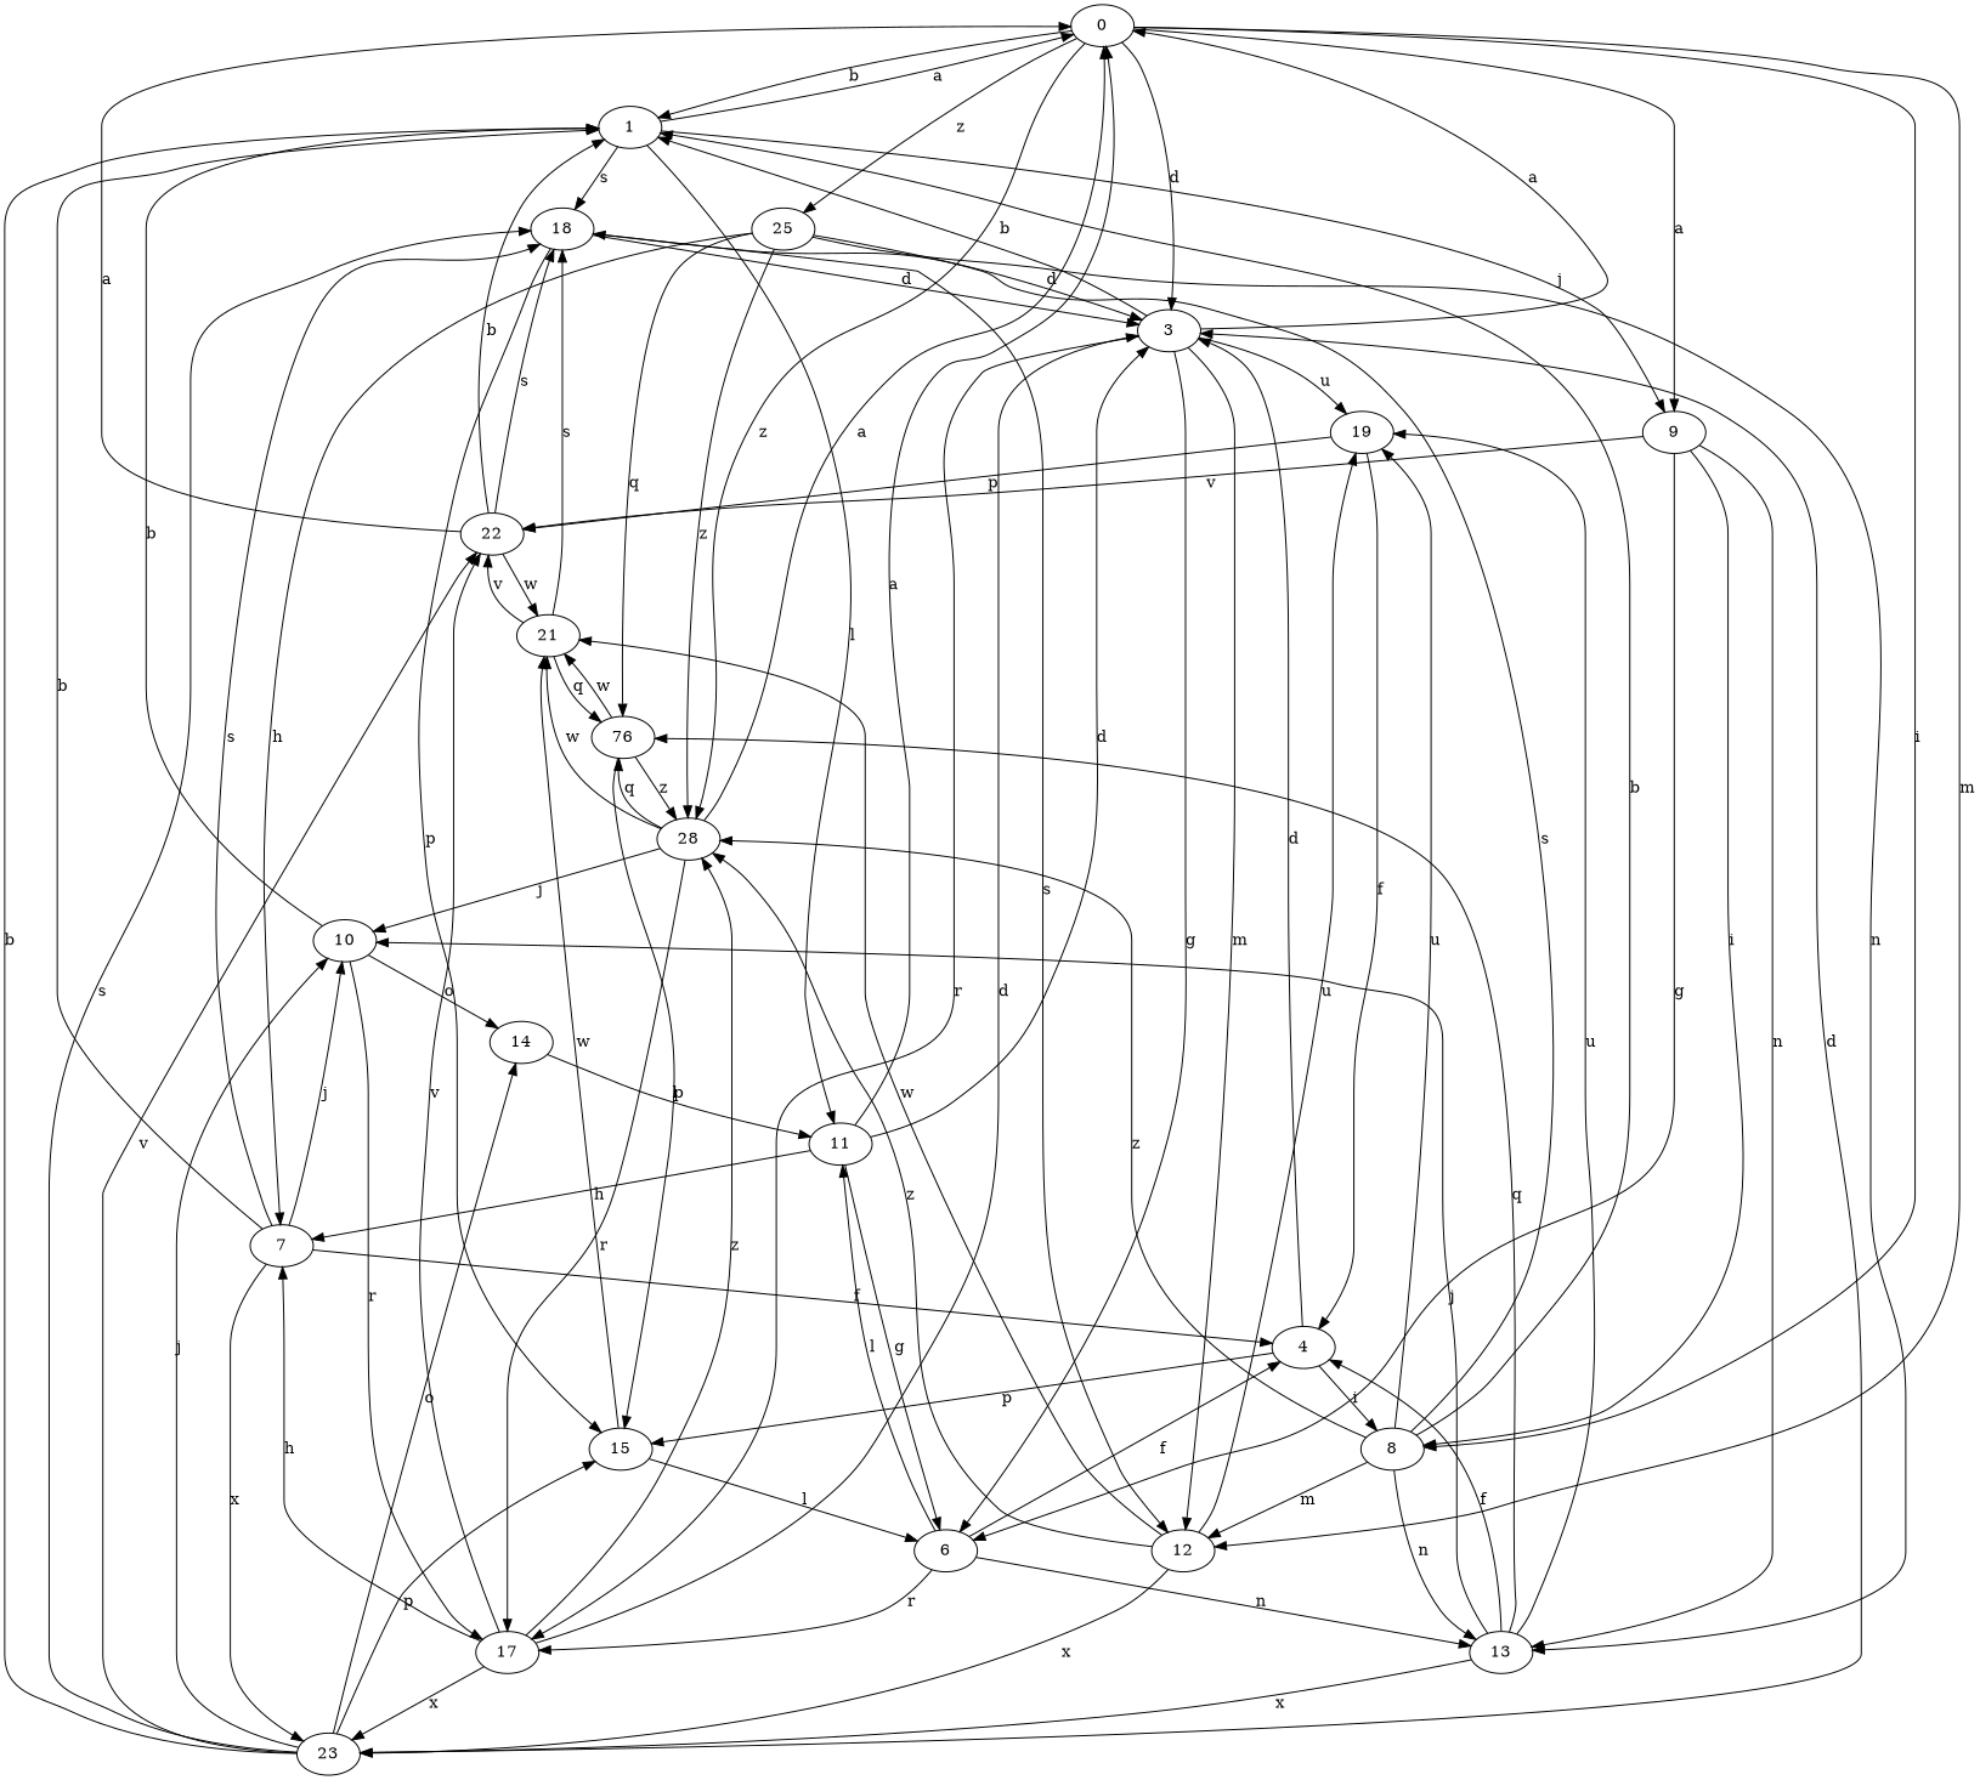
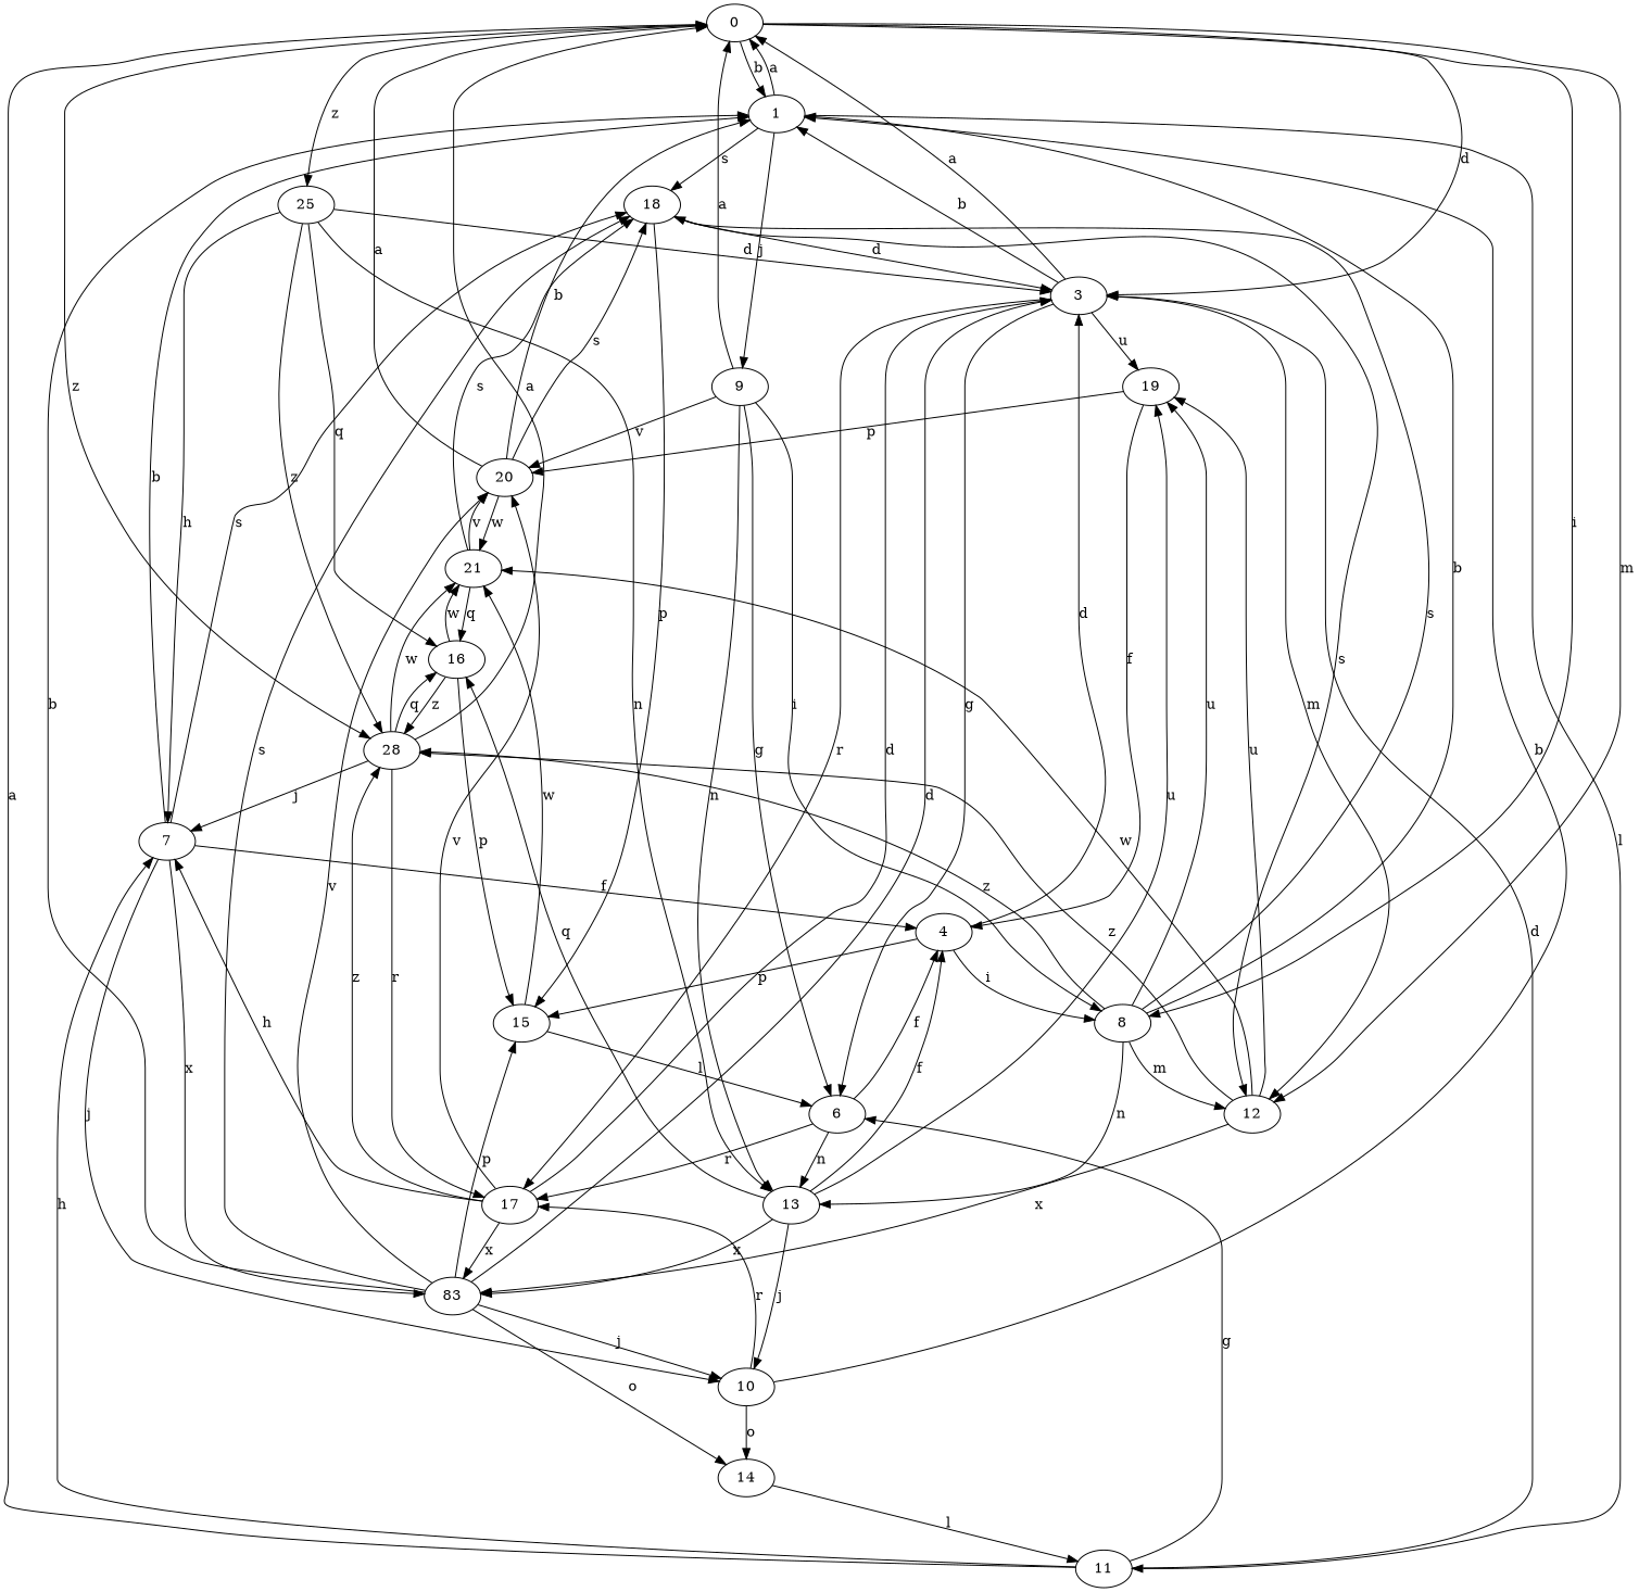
  strict digraph {
    0
    1
    3
    8
    12
    25
    28
    9
    11
    18
    6
    17
    19
    13
-   23
+   23 [label=83]
    21
    7
-   16 [label=76]
+   16
    10
-   20 [label=22]
+   20
    15
    4
    14
    0 -> 1 [label=b]
    0 -> 3 [label=d]
    0 -> 8 [label=i]
    0 -> 12 [label=m]
    0 -> 25 [label=z]
    0 -> 28 [label=z]
    1 -> 0 [label=a]
    1 -> 9 [label=j]
    1 -> 11 [label=l]
    1 -> 18 [label=s]
    3 -> 0 [label=a]
    3 -> 1 [label=b]
    3 -> 12 [label=m]
    3 -> 6 [label=g]
    3 -> 17 [label=r]
    3 -> 19 [label=u]
    8 -> 1 [label=b]
    8 -> 12 [label=m]
    8 -> 28 [label=z]
    8 -> 18 [label=s]
    8 -> 19 [label=u]
    8 -> 13 [label=n]
    12 -> 28 [label=z]
    12 -> 19 [label=u]
    12 -> 23 [label=x]
    12 -> 21 [label=w]
    25 -> 3 [label=d]
    25 -> 28 [label=z]
    25 -> 13 [label=n]
    25 -> 7 [label=h]
    25 -> 16 [label=q]
    28 -> 0 [label=a]
    28 -> 17 [label=r]
    28 -> 21 [label=w]
    28 -> 16 [label=q]
-   28 -> 10 [label=j]
-   0 -> 9 [label=a]
+   28 -> 7 [label=j]
+   9 -> 0 [label=a]
    9 -> 8 [label=i]
    9 -> 6 [label=g]
    9 -> 13 [label=n]
    9 -> 20 [label=v]
    11 -> 0 [label=a]
    11 -> 3 [label=d]
    11 -> 6 [label=g]
    11 -> 7 [label=h]
    18 -> 3 [label=d]
    18 -> 12 [label=s]
    18 -> 15 [label=p]
-   6 -> 11 [label=l]
    6 -> 17 [label=r]
    6 -> 13 [label=n]
    6 -> 4 [label=f]
    17 -> 3 [label=d]
    17 -> 28 [label=z]
    17 -> 23 [label=x]
    17 -> 7 [label=h]
    17 -> 20 [label=v]
    19 -> 20 [label=p]
    19 -> 4 [label=f]
    13 -> 19 [label=u]
    13 -> 23 [label=x]
    13 -> 16 [label=q]
    13 -> 10 [label=j]
    13 -> 4 [label=f]
    23 -> 1 [label=b]
    23 -> 3 [label=d]
    23 -> 18 [label=s]
    23 -> 10 [label=j]
    23 -> 20 [label=v]
    23 -> 15 [label=p]
    23 -> 14 [label=o]
    21 -> 18 [label=s]
    21 -> 16 [label=q]
    21 -> 20 [label=v]
    7 -> 1 [label=b]
    7 -> 18 [label=s]
    7 -> 23 [label=x]
    7 -> 10 [label=j]
    7 -> 4 [label=f]
    16 -> 28 [label=z]
    16 -> 21 [label=w]
    16 -> 15 [label=p]
    10 -> 1 [label=b]
    10 -> 17 [label=r]
    10 -> 14 [label=o]
    20 -> 0 [label=a]
    20 -> 1 [label=b]
    20 -> 18 [label=s]
    20 -> 21 [label=w]
    15 -> 6 [label=l]
    15 -> 21 [label=w]
    4 -> 3 [label=d]
    4 -> 8 [label=i]
    4 -> 15 [label=p]
    14 -> 11 [label=l]
  }
